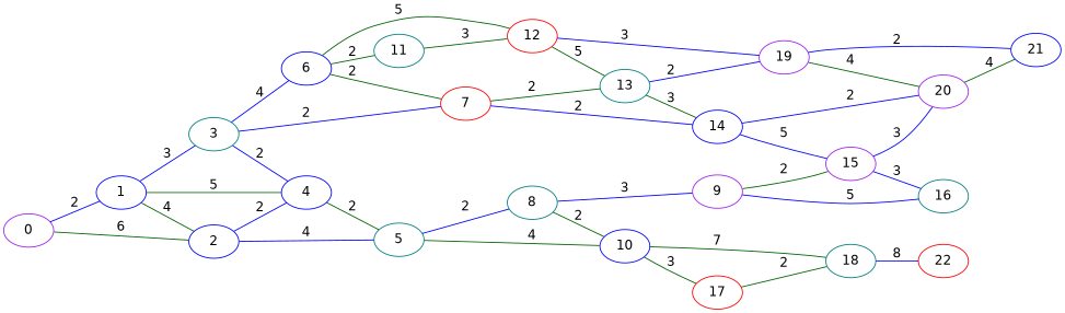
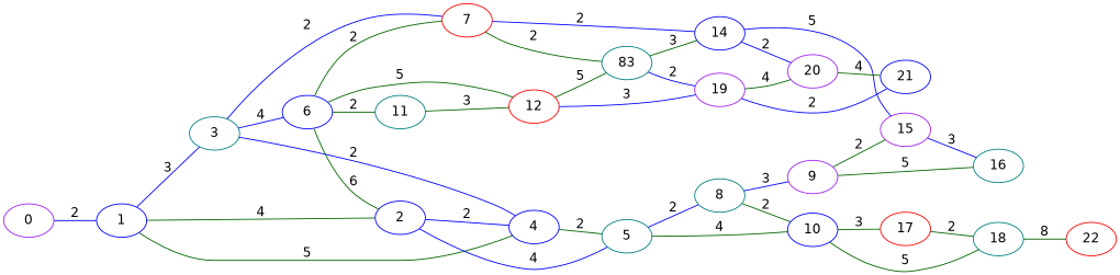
  graph {
    fontname="DejaVu Sans"
    rankdir=LR
    node [color=blue fontname="DejaVu Sans" weight=1]
    edge [color=blue fontname="DejaVu Sans"]
    0 [color=purple]
    1
    2
    3 [color=teal]
    4
    5 [color=teal]
    6
    7 [color=red]
    8 [color=teal]
    10
    11 [color=teal]
    12 [color=red]
-   13 [color=teal]
+   13 [color=teal label=83]
    14
    9 [color=purple]
    17 [color=red]
    18 [color=teal]
    19 [color=purple]
    15 [color=purple]
    20 [color=purple]
    16 [color=teal]
    22 [color=red weight=4]
    21
    0 -- 1 [label=2]
-   0 -- 2 [color=darkgreen label=6]
+   6 -- 2 [color=darkgreen label=6]
    1 -- 2 [color=darkgreen label=4]
    1 -- 3 [label=3]
    1 -- 4 [color=darkgreen label=5]
    2 -- 4 [label=2]
    2 -- 5 [label=4]
    3 -- 4 [label=2]
    3 -- 6 [label=4]
    3 -- 7 [label=2]
    4 -- 5 [color=darkgreen label=2]
    5 -- 8 [label=2]
    5 -- 10 [color=darkgreen label=4]
    6 -- 7 [color=darkgreen label=2]
    6 -- 11 [color=darkgreen label=2]
    6 -- 12 [color=darkgreen label=5]
    7 -- 13 [color=darkgreen label=2]
    7 -- 14 [label=2]
    8 -- 10 [color=darkgreen label=2]
    8 -- 9 [label=3]
    10 -- 17 [color=darkgreen label=3]
-   10 -- 18 [color=darkgreen label=7]
+   10 -- 18 [color=darkgreen label=5]
    11 -- 12 [color=darkgreen label=3]
    12 -- 13 [color=darkgreen label=5]
    12 -- 19 [label=3]
    13 -- 14 [color=darkgreen label=3]
    13 -- 19 [label=2]
    14 -- 15 [label=5]
    14 -- 20 [label=2]
    9 -- 15 [color=darkgreen label=2]
-   9 -- 16 [label=5]
+   9 -- 16 [color=darkgreen label=5]
    17 -- 18 [color=darkgreen label=2]
-   18 -- 22 [label=8]
+   18 -- 22 [color=darkgreen label=8]
    19 -- 20 [color=darkgreen label=4]
    19 -- 21 [label=2]
-   15 -- 20 [label=3]
    15 -- 16 [label=3]
    20 -- 21 [color=darkgreen label=4]
  }
